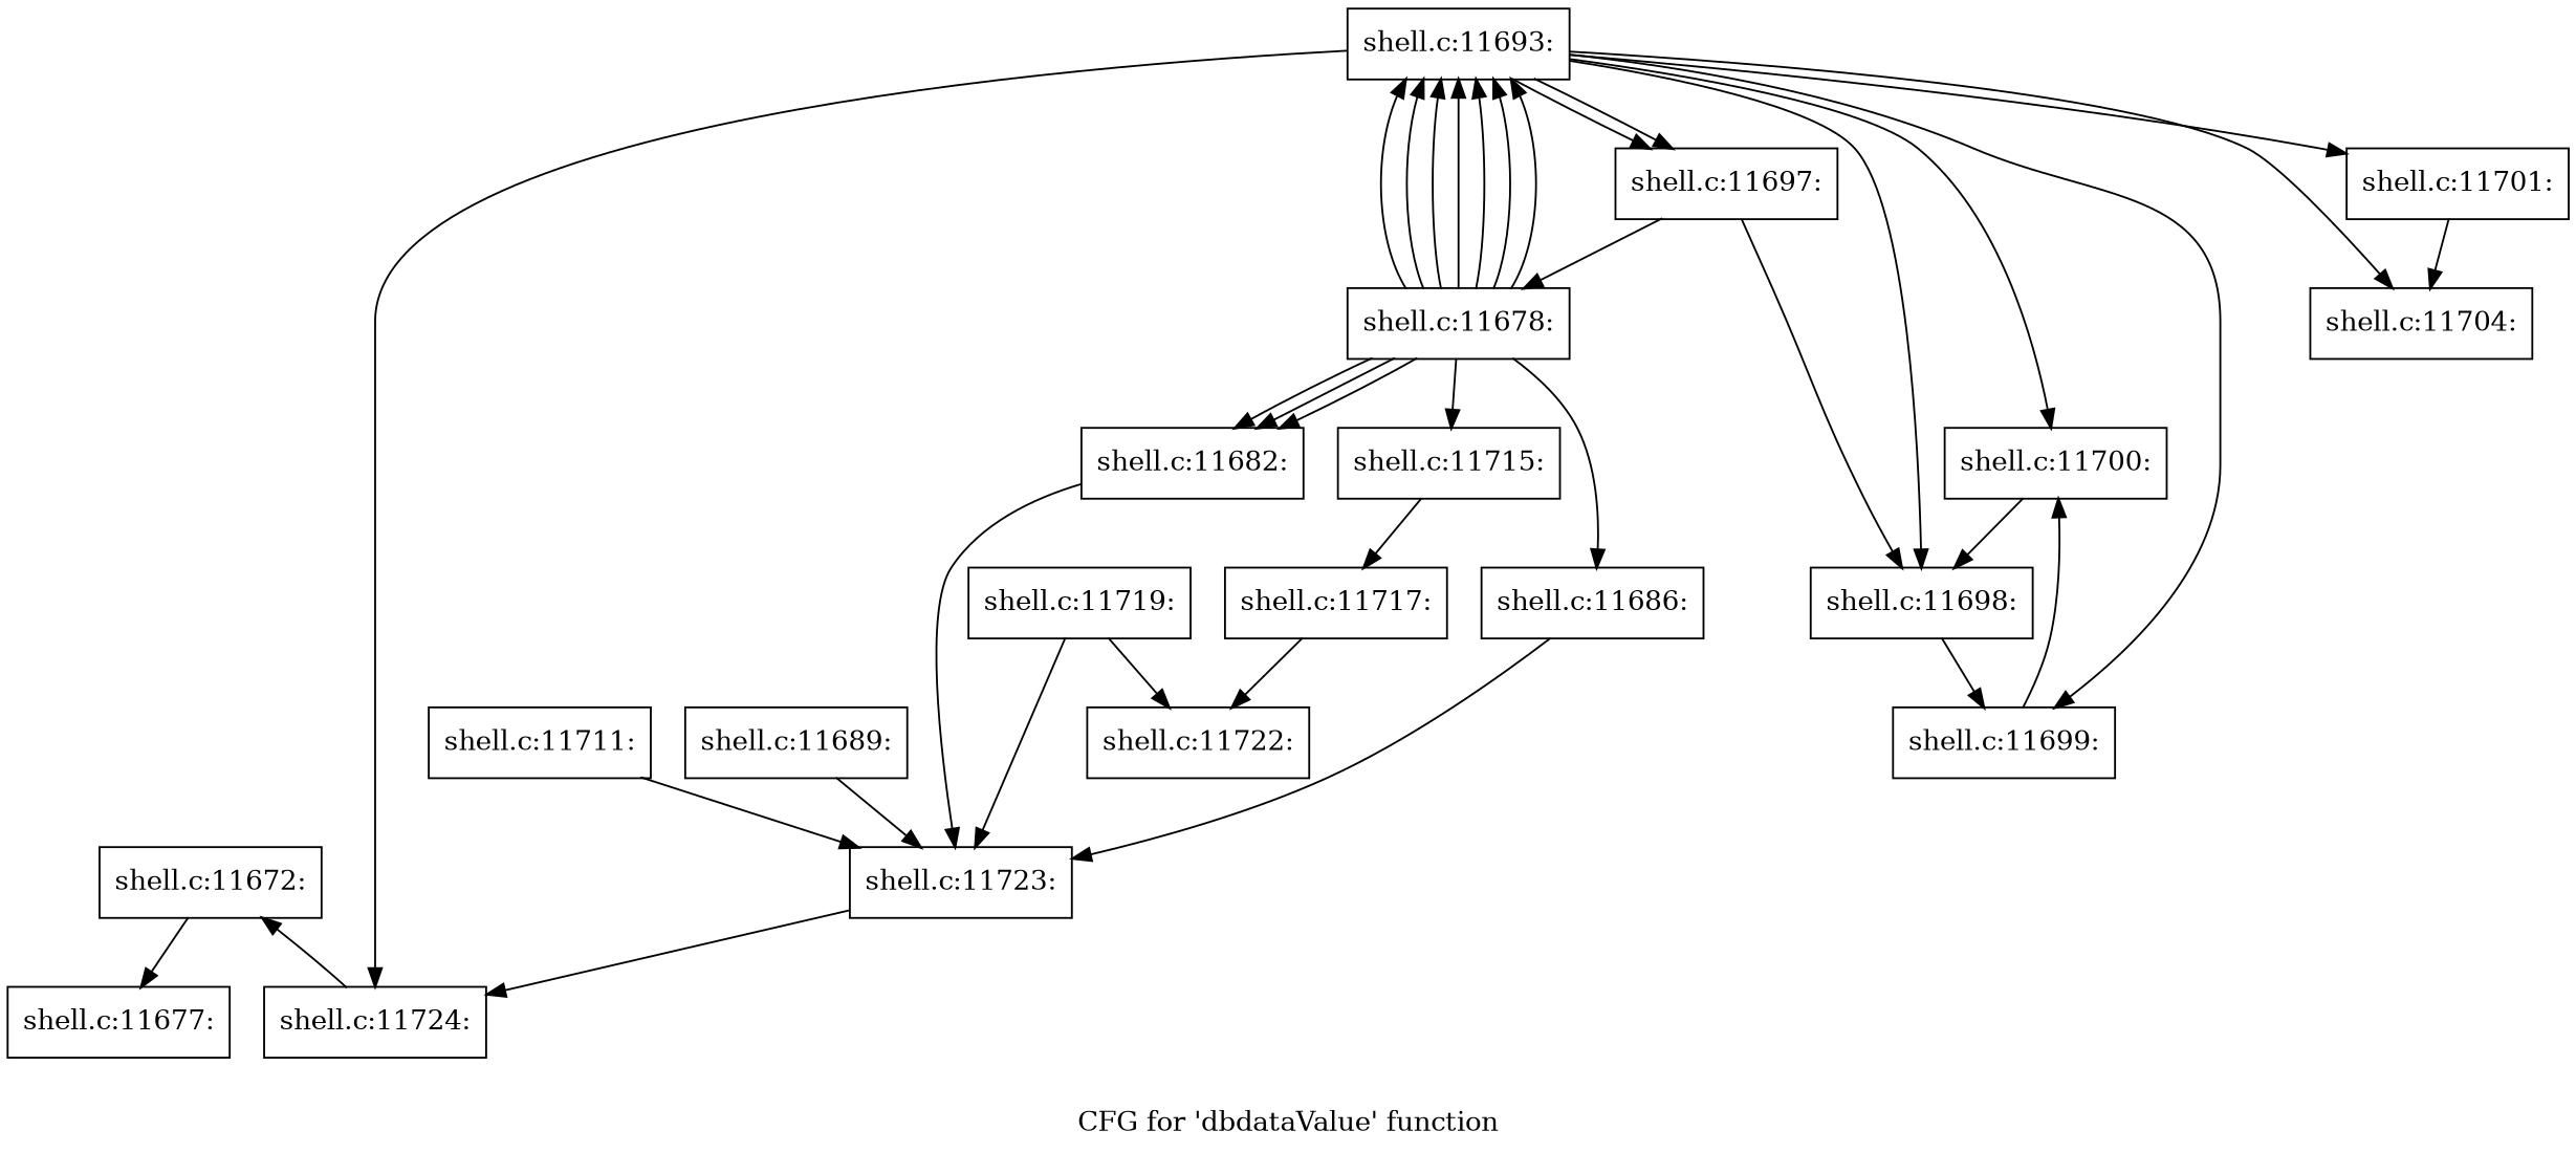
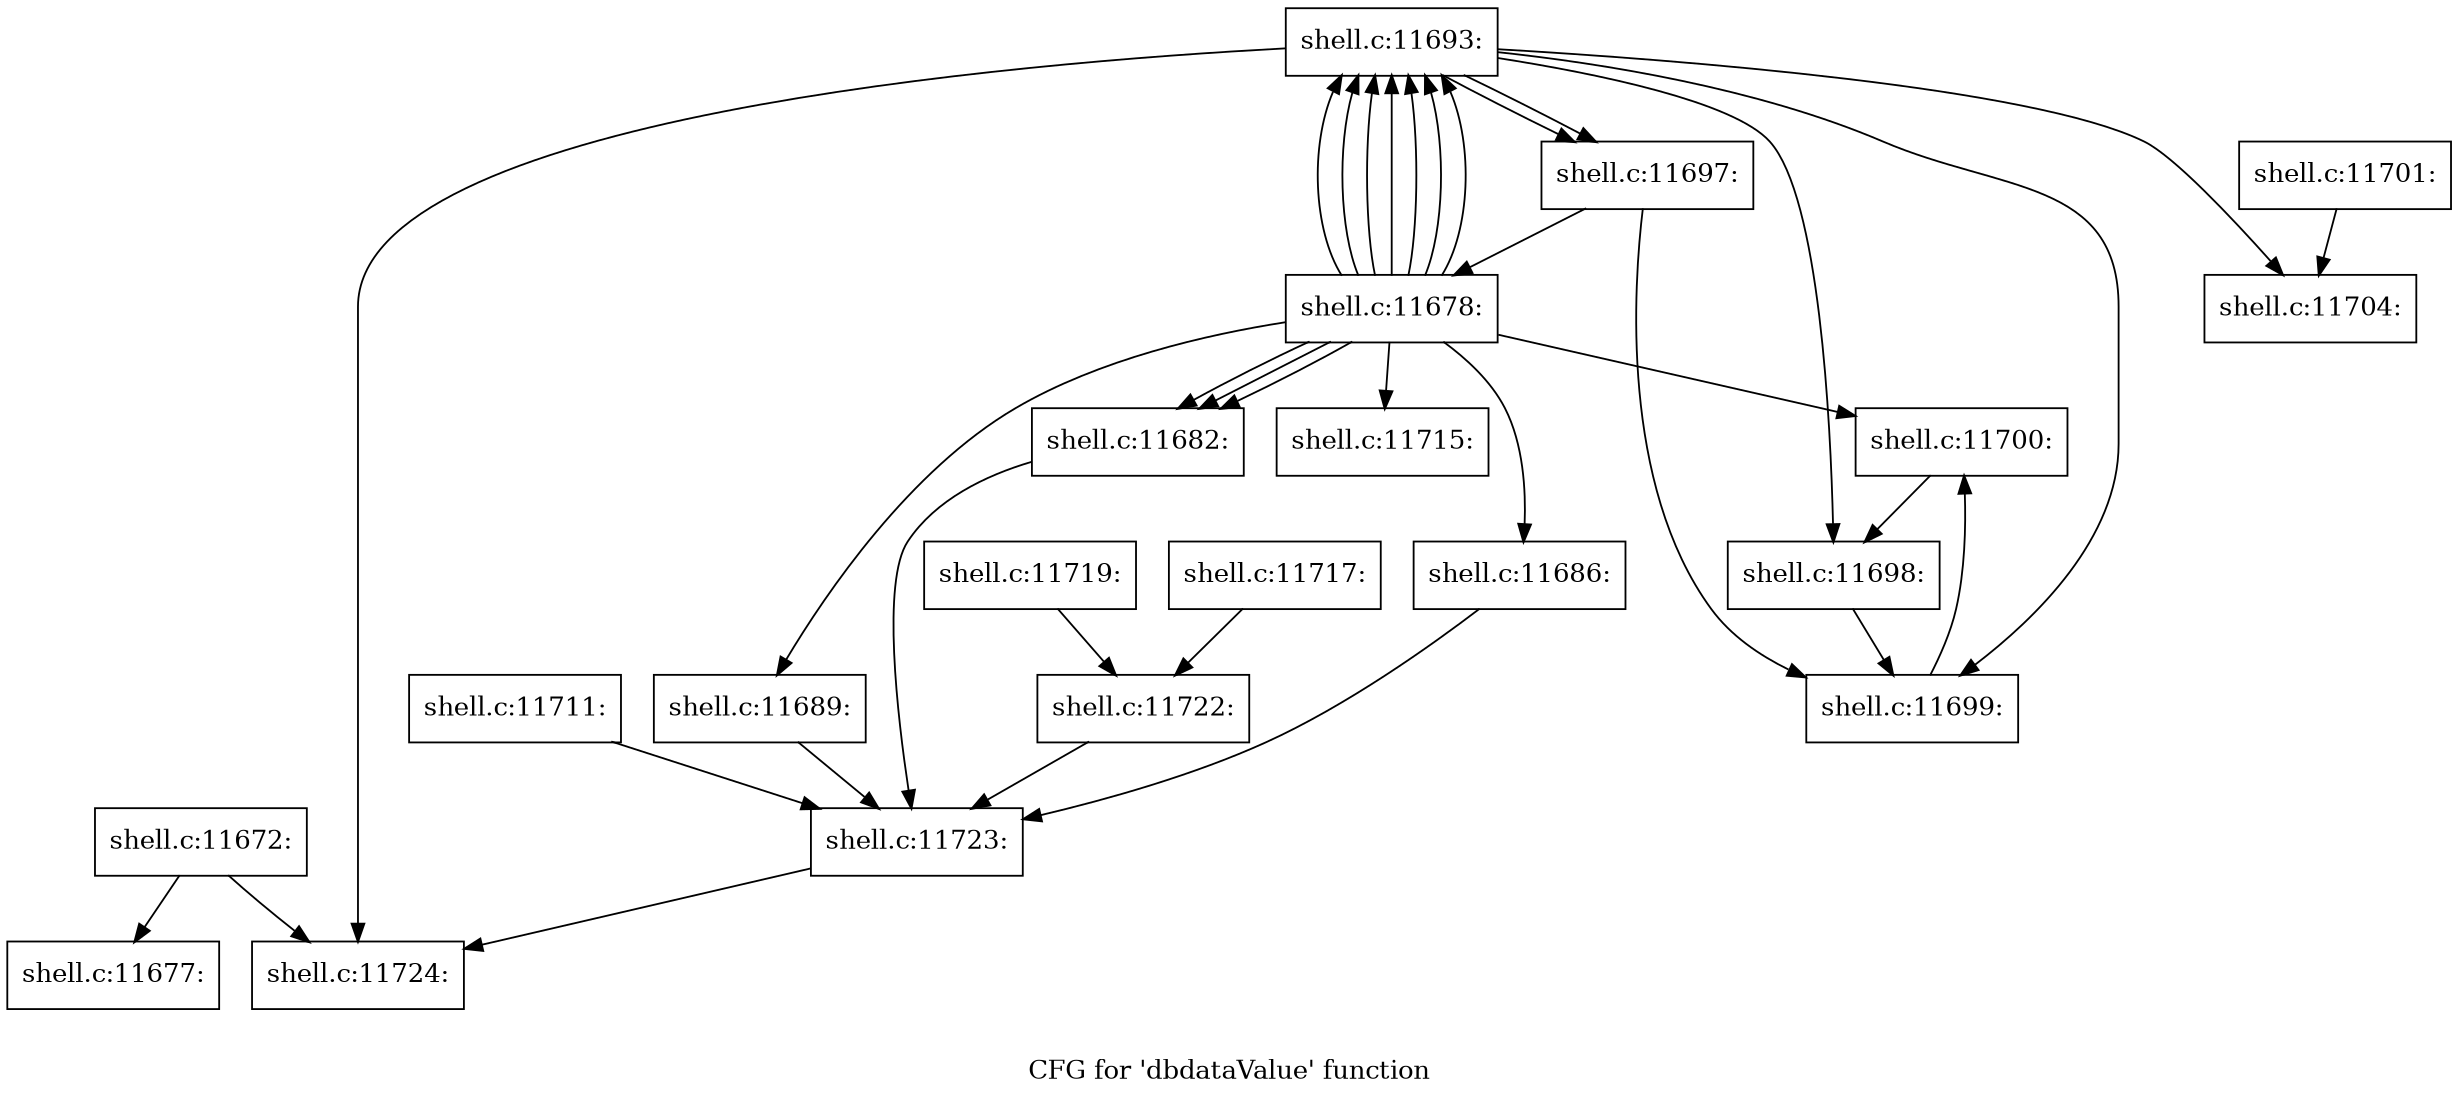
  digraph {
    label="CFG for 'dbdataValue' function"
    node [shape=record]
    n1 [label="{shell.c:11672:}"]
    n2 [label="{shell.c:11677:}"]
    n3 [label="{shell.c:11724:}"]
    n4 [label="{shell.c:11678:}"]
    n5 [label="{shell.c:11715:}"]
    n6 [label="{shell.c:11682:}"]
    n7 [label="{shell.c:11686:}"]
    n8 [label="{shell.c:11689:}"]
    n9 [label="{shell.c:11693:}"]
    n10 [label="{shell.c:11717:}"]
    n11 [label="{shell.c:11723:}"]
    n12 [label="{shell.c:11704:}"]
    n13 [label="{shell.c:11697:}"]
    n14 [label="{shell.c:11698:}"]
    n15 [label="{shell.c:11699:}"]
    n16 [label="{shell.c:11700:}"]
    n17 [label="{shell.c:11701:}"]
    n18 [label="{shell.c:11722:}"]
    n19 [label="{shell.c:11719:}"]
    n20 [label="{shell.c:11711:}"]
    n1 -> n2
-   n3 -> n1
+   n1 -> n3
    n4 -> n5
    n4 -> n6
    n4 -> n6
    n4 -> n6
    n4 -> n7
+   n4 -> n8
    n4 -> n9
    n4 -> n9
    n4 -> n9
    n4 -> n9
    n4 -> n9
    n4 -> n9
    n4 -> n9
-   n5 -> n10
    n6 -> n11
    n7 -> n11
    n8 -> n11
    n9 -> n3
    n9 -> n12
    n9 -> n13
    n9 -> n13
    n9 -> n14
    n9 -> n15
-   n9 -> n16
-   n9 -> n17
+   n4 -> n16
    n10 -> n18
    n11 -> n3
    n13 -> n4
-   n13 -> n14
+   n13 -> n15
    n14 -> n15
    n15 -> n16
    n16 -> n14
    n17 -> n12
-   n19 -> n11
+   n18 -> n11
    n19 -> n18
    n20 -> n11
  }
